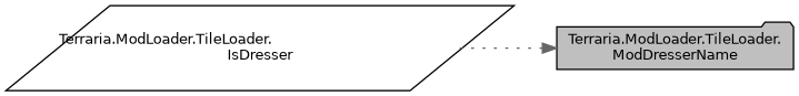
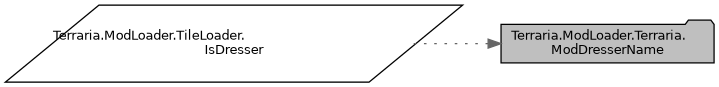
  digraph {
    rankdir=RL
    node [color=black fontname=Helvetica fontsize=10 style=filled]
-   n1 [fillcolor=grey75 fontcolor=black height=0.2 label="Terraria.ModLoader.TileLoader.\lModDresserName" shape=folder width=0.4]
+   n1 [fillcolor=grey75 fontcolor=black height=0.2 label="Terraria.ModLoader.Terraria.\lModDresserName" shape=folder width=0.4]
    n2 [fillcolor=white height=0.2 label="Terraria.ModLoader.TileLoader.\lIsDresser" shape=parallelogram width=0.4]
    n1 -> n2 [color=gray40 dir=back fontname=Helvetica fontsize=10 labelfontname=Helvetica labelfontsize=10 style=dotted]
  }
